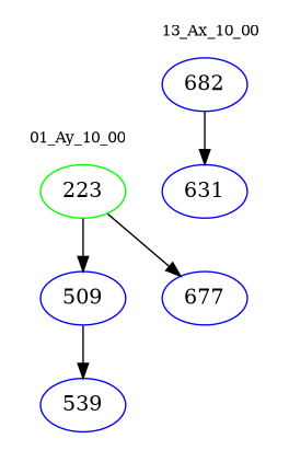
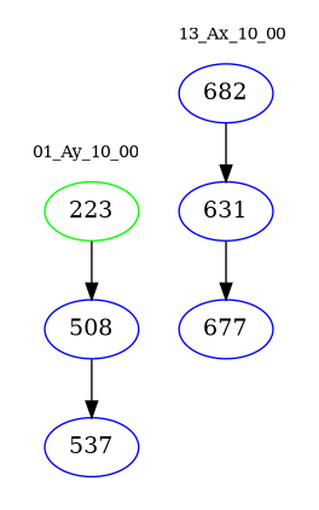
  digraph {
    node [color=blue]
    edge [color=black]
    n1 [color=green label=223]
-   n2 [label=509]
-   n3 [label=539]
+   n2 [label=508]
+   n3 [label=537]
    n4 [label=682]
    n5 [label=631]
    n6 [label=677]
    subgraph cluster_1 {
      color=white
      fontsize=10
      label="01_Ay_10_00"
      n1
      n2
      n3
    }
    subgraph cluster_2 {
      color=white
      fontsize=10
      label="13_Ax_10_00"
      n4
      n5
      n6
    }
    n1 -> n2
    n2 -> n3
    n4 -> n5
-   n1 -> n6
+   n5 -> n6
  }
